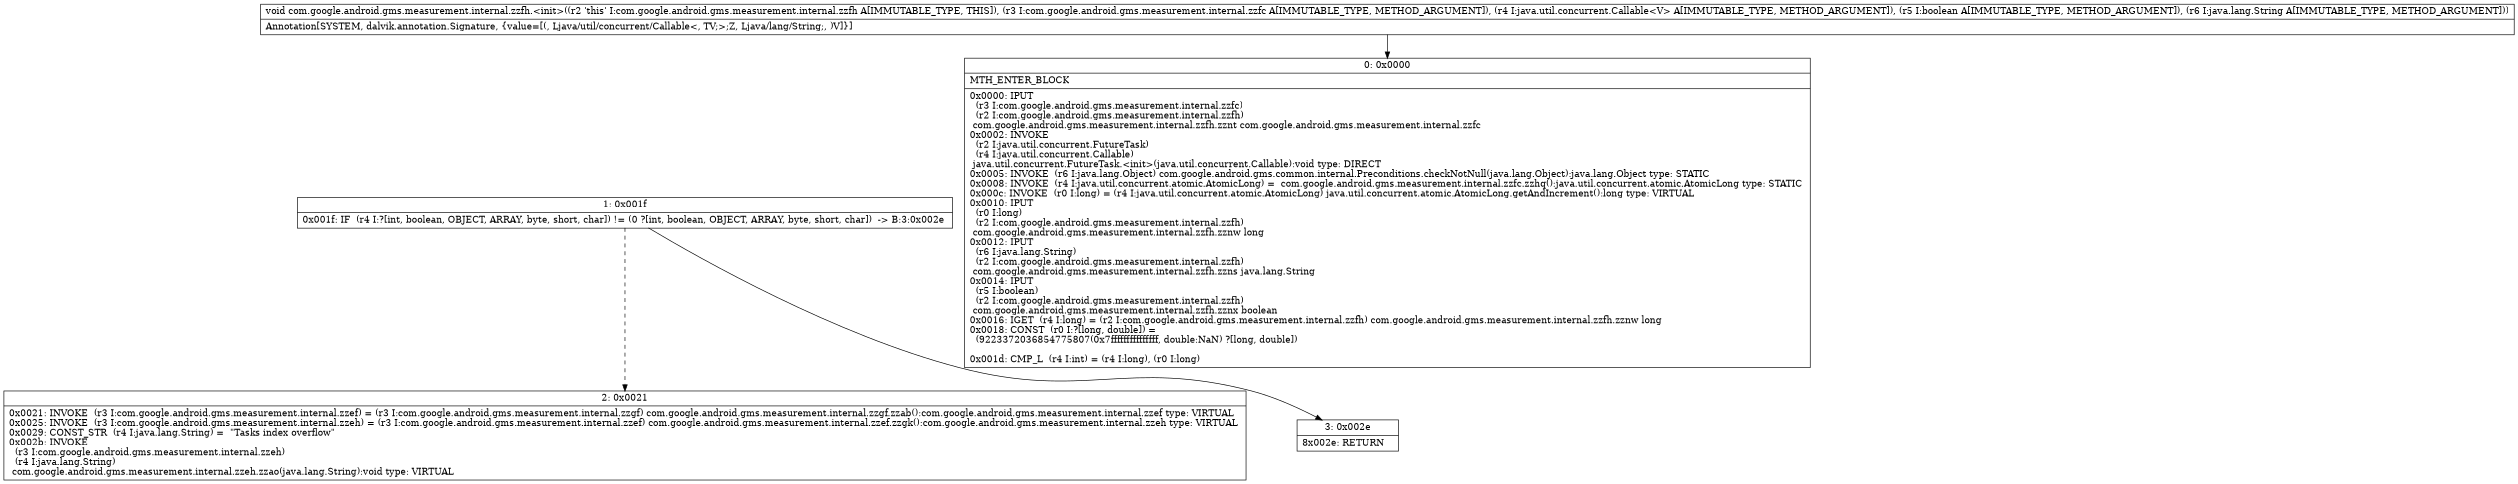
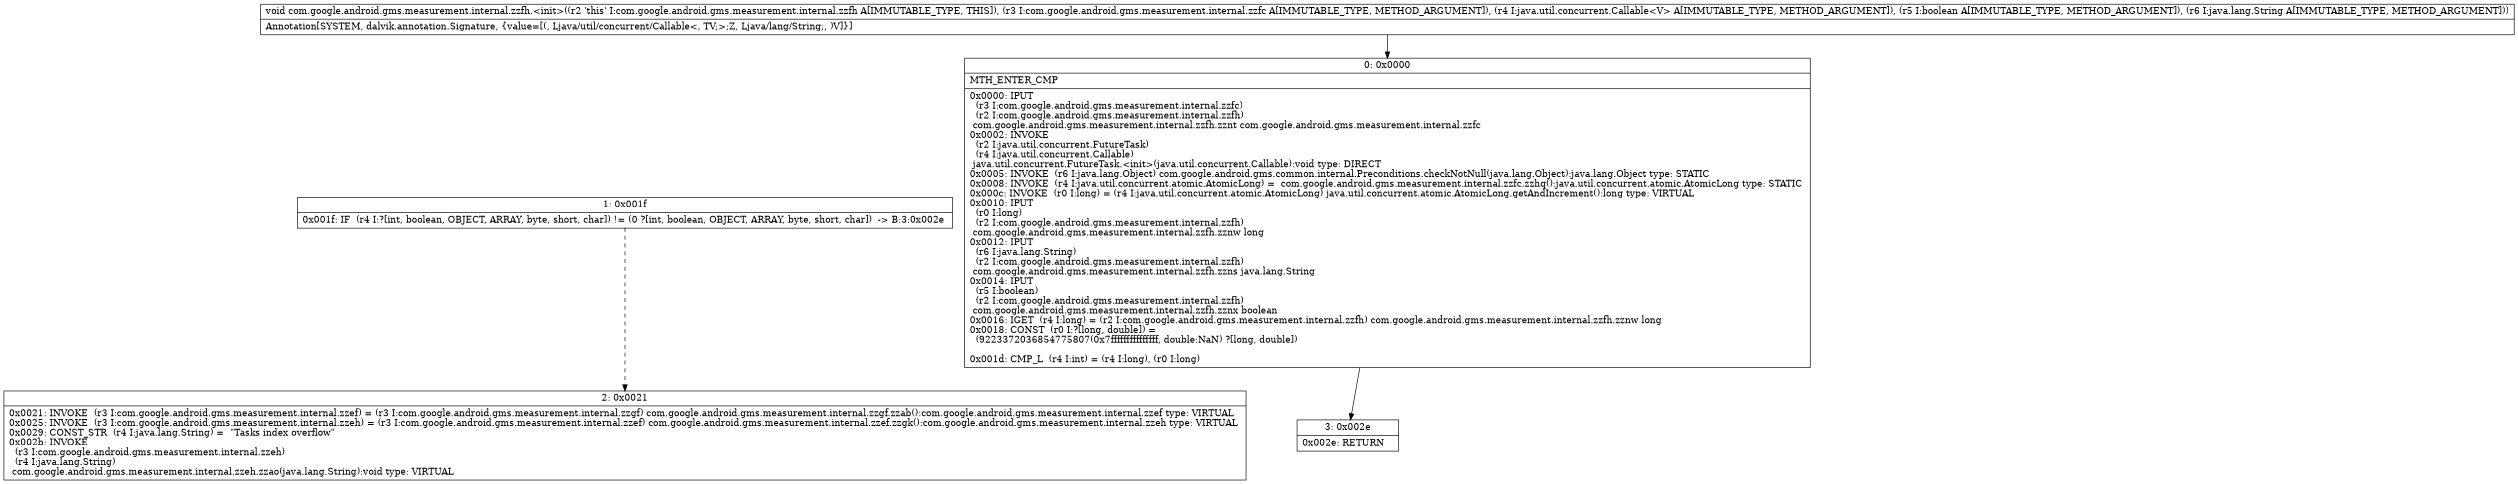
  digraph {
    node [shape=record]
-   n1 [label="{0\:\ 0x0000|MTH_ENTER_BLOCK\l|0x0000: IPUT  \l  (r3 I:com.google.android.gms.measurement.internal.zzfc)\l  (r2 I:com.google.android.gms.measurement.internal.zzfh)\l com.google.android.gms.measurement.internal.zzfh.zznt com.google.android.gms.measurement.internal.zzfc \l0x0002: INVOKE  \l  (r2 I:java.util.concurrent.FutureTask)\l  (r4 I:java.util.concurrent.Callable)\l java.util.concurrent.FutureTask.\<init\>(java.util.concurrent.Callable):void type: DIRECT \l0x0005: INVOKE  (r6 I:java.lang.Object) com.google.android.gms.common.internal.Preconditions.checkNotNull(java.lang.Object):java.lang.Object type: STATIC \l0x0008: INVOKE  (r4 I:java.util.concurrent.atomic.AtomicLong) =  com.google.android.gms.measurement.internal.zzfc.zzhq():java.util.concurrent.atomic.AtomicLong type: STATIC \l0x000c: INVOKE  (r0 I:long) = (r4 I:java.util.concurrent.atomic.AtomicLong) java.util.concurrent.atomic.AtomicLong.getAndIncrement():long type: VIRTUAL \l0x0010: IPUT  \l  (r0 I:long)\l  (r2 I:com.google.android.gms.measurement.internal.zzfh)\l com.google.android.gms.measurement.internal.zzfh.zznw long \l0x0012: IPUT  \l  (r6 I:java.lang.String)\l  (r2 I:com.google.android.gms.measurement.internal.zzfh)\l com.google.android.gms.measurement.internal.zzfh.zzns java.lang.String \l0x0014: IPUT  \l  (r5 I:boolean)\l  (r2 I:com.google.android.gms.measurement.internal.zzfh)\l com.google.android.gms.measurement.internal.zzfh.zznx boolean \l0x0016: IGET  (r4 I:long) = (r2 I:com.google.android.gms.measurement.internal.zzfh) com.google.android.gms.measurement.internal.zzfh.zznw long \l0x0018: CONST  (r0 I:?[long, double]) = \l  (9223372036854775807(0x7fffffffffffffff, double:NaN) ?[long, double])\l \l0x001d: CMP_L  (r4 I:int) = (r4 I:long), (r0 I:long) \l}"]
+   n1 [label="{0\:\ 0x0000|MTH_ENTER_CMP\l|0x0000: IPUT  \l  (r3 I:com.google.android.gms.measurement.internal.zzfc)\l  (r2 I:com.google.android.gms.measurement.internal.zzfh)\l com.google.android.gms.measurement.internal.zzfh.zznt com.google.android.gms.measurement.internal.zzfc \l0x0002: INVOKE  \l  (r2 I:java.util.concurrent.FutureTask)\l  (r4 I:java.util.concurrent.Callable)\l java.util.concurrent.FutureTask.\<init\>(java.util.concurrent.Callable):void type: DIRECT \l0x0005: INVOKE  (r6 I:java.lang.Object) com.google.android.gms.common.internal.Preconditions.checkNotNull(java.lang.Object):java.lang.Object type: STATIC \l0x0008: INVOKE  (r4 I:java.util.concurrent.atomic.AtomicLong) =  com.google.android.gms.measurement.internal.zzfc.zzhq():java.util.concurrent.atomic.AtomicLong type: STATIC \l0x000c: INVOKE  (r0 I:long) = (r4 I:java.util.concurrent.atomic.AtomicLong) java.util.concurrent.atomic.AtomicLong.getAndIncrement():long type: VIRTUAL \l0x0010: IPUT  \l  (r0 I:long)\l  (r2 I:com.google.android.gms.measurement.internal.zzfh)\l com.google.android.gms.measurement.internal.zzfh.zznw long \l0x0012: IPUT  \l  (r6 I:java.lang.String)\l  (r2 I:com.google.android.gms.measurement.internal.zzfh)\l com.google.android.gms.measurement.internal.zzfh.zzns java.lang.String \l0x0014: IPUT  \l  (r5 I:boolean)\l  (r2 I:com.google.android.gms.measurement.internal.zzfh)\l com.google.android.gms.measurement.internal.zzfh.zznx boolean \l0x0016: IGET  (r4 I:long) = (r2 I:com.google.android.gms.measurement.internal.zzfh) com.google.android.gms.measurement.internal.zzfh.zznw long \l0x0018: CONST  (r0 I:?[long, double]) = \l  (9223372036854775807(0x7fffffffffffffff, double:NaN) ?[long, double])\l \l0x001d: CMP_L  (r4 I:int) = (r4 I:long), (r0 I:long) \l}"]
    n2 [label="{1\:\ 0x001f|0x001f: IF  (r4 I:?[int, boolean, OBJECT, ARRAY, byte, short, char]) != (0 ?[int, boolean, OBJECT, ARRAY, byte, short, char])  \-\> B:3:0x002e \l}"]
    n3 [label="{2\:\ 0x0021|0x0021: INVOKE  (r3 I:com.google.android.gms.measurement.internal.zzef) = (r3 I:com.google.android.gms.measurement.internal.zzgf) com.google.android.gms.measurement.internal.zzgf.zzab():com.google.android.gms.measurement.internal.zzef type: VIRTUAL \l0x0025: INVOKE  (r3 I:com.google.android.gms.measurement.internal.zzeh) = (r3 I:com.google.android.gms.measurement.internal.zzef) com.google.android.gms.measurement.internal.zzef.zzgk():com.google.android.gms.measurement.internal.zzeh type: VIRTUAL \l0x0029: CONST_STR  (r4 I:java.lang.String) =  \"Tasks index overflow\" \l0x002b: INVOKE  \l  (r3 I:com.google.android.gms.measurement.internal.zzeh)\l  (r4 I:java.lang.String)\l com.google.android.gms.measurement.internal.zzeh.zzao(java.lang.String):void type: VIRTUAL \l}"]
-   n4 [label="{3\:\ 0x002e|8x002e: RETURN   \l}"]
+   n4 [label="{3\:\ 0x002e|0x002e: RETURN   \l}"]
    n5 [label="{void com.google.android.gms.measurement.internal.zzfh.\<init\>((r2 'this' I:com.google.android.gms.measurement.internal.zzfh A[IMMUTABLE_TYPE, THIS]), (r3 I:com.google.android.gms.measurement.internal.zzfc A[IMMUTABLE_TYPE, METHOD_ARGUMENT]), (r4 I:java.util.concurrent.Callable\<V\> A[IMMUTABLE_TYPE, METHOD_ARGUMENT]), (r5 I:boolean A[IMMUTABLE_TYPE, METHOD_ARGUMENT]), (r6 I:java.lang.String A[IMMUTABLE_TYPE, METHOD_ARGUMENT]))  | Annotation[SYSTEM, dalvik.annotation.Signature, \{value=[(, Ljava\/util\/concurrent\/Callable\<, TV;\>;Z, Ljava\/lang\/String;, )V]\}]\l}"]
    n2 -> n3 [style=dashed]
-   n2 -> n4
+   n1 -> n4
    n5 -> n1
  }
